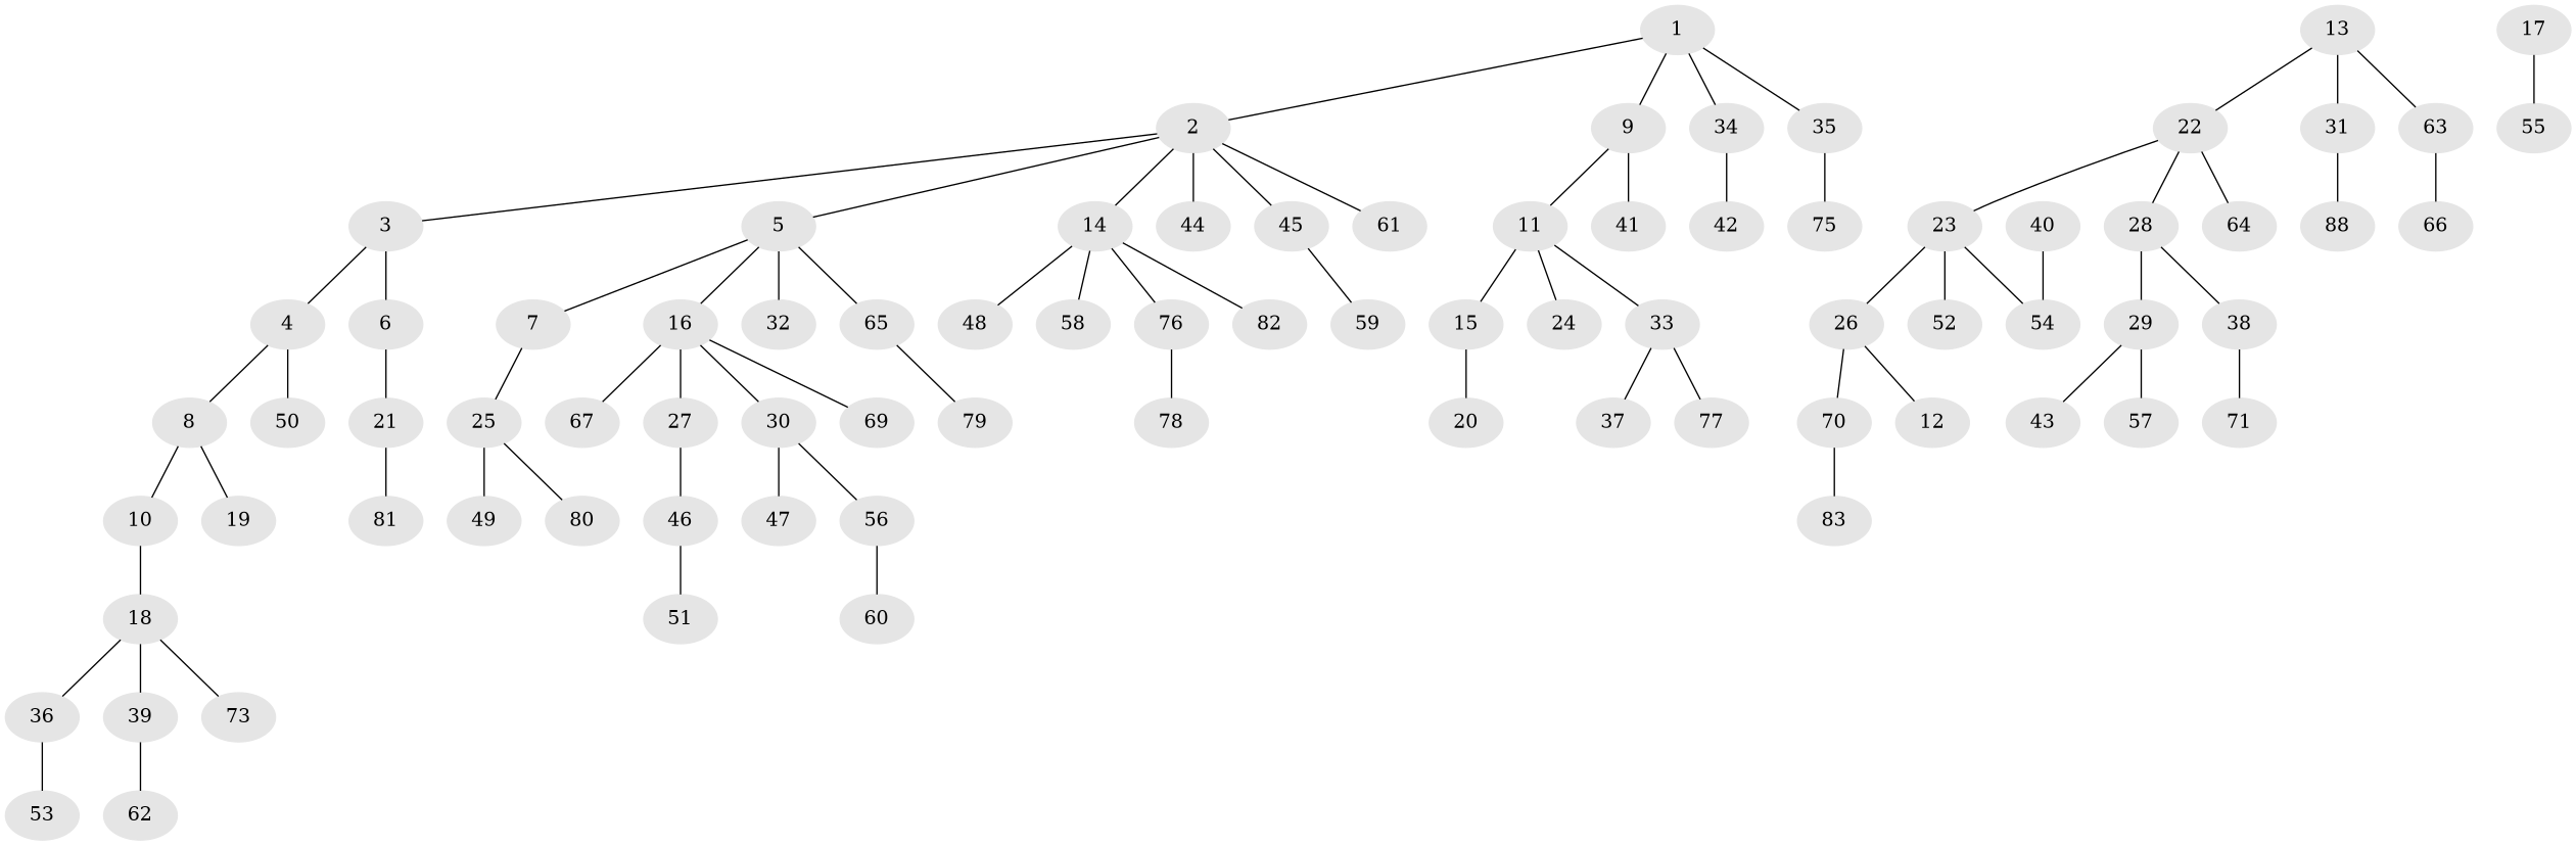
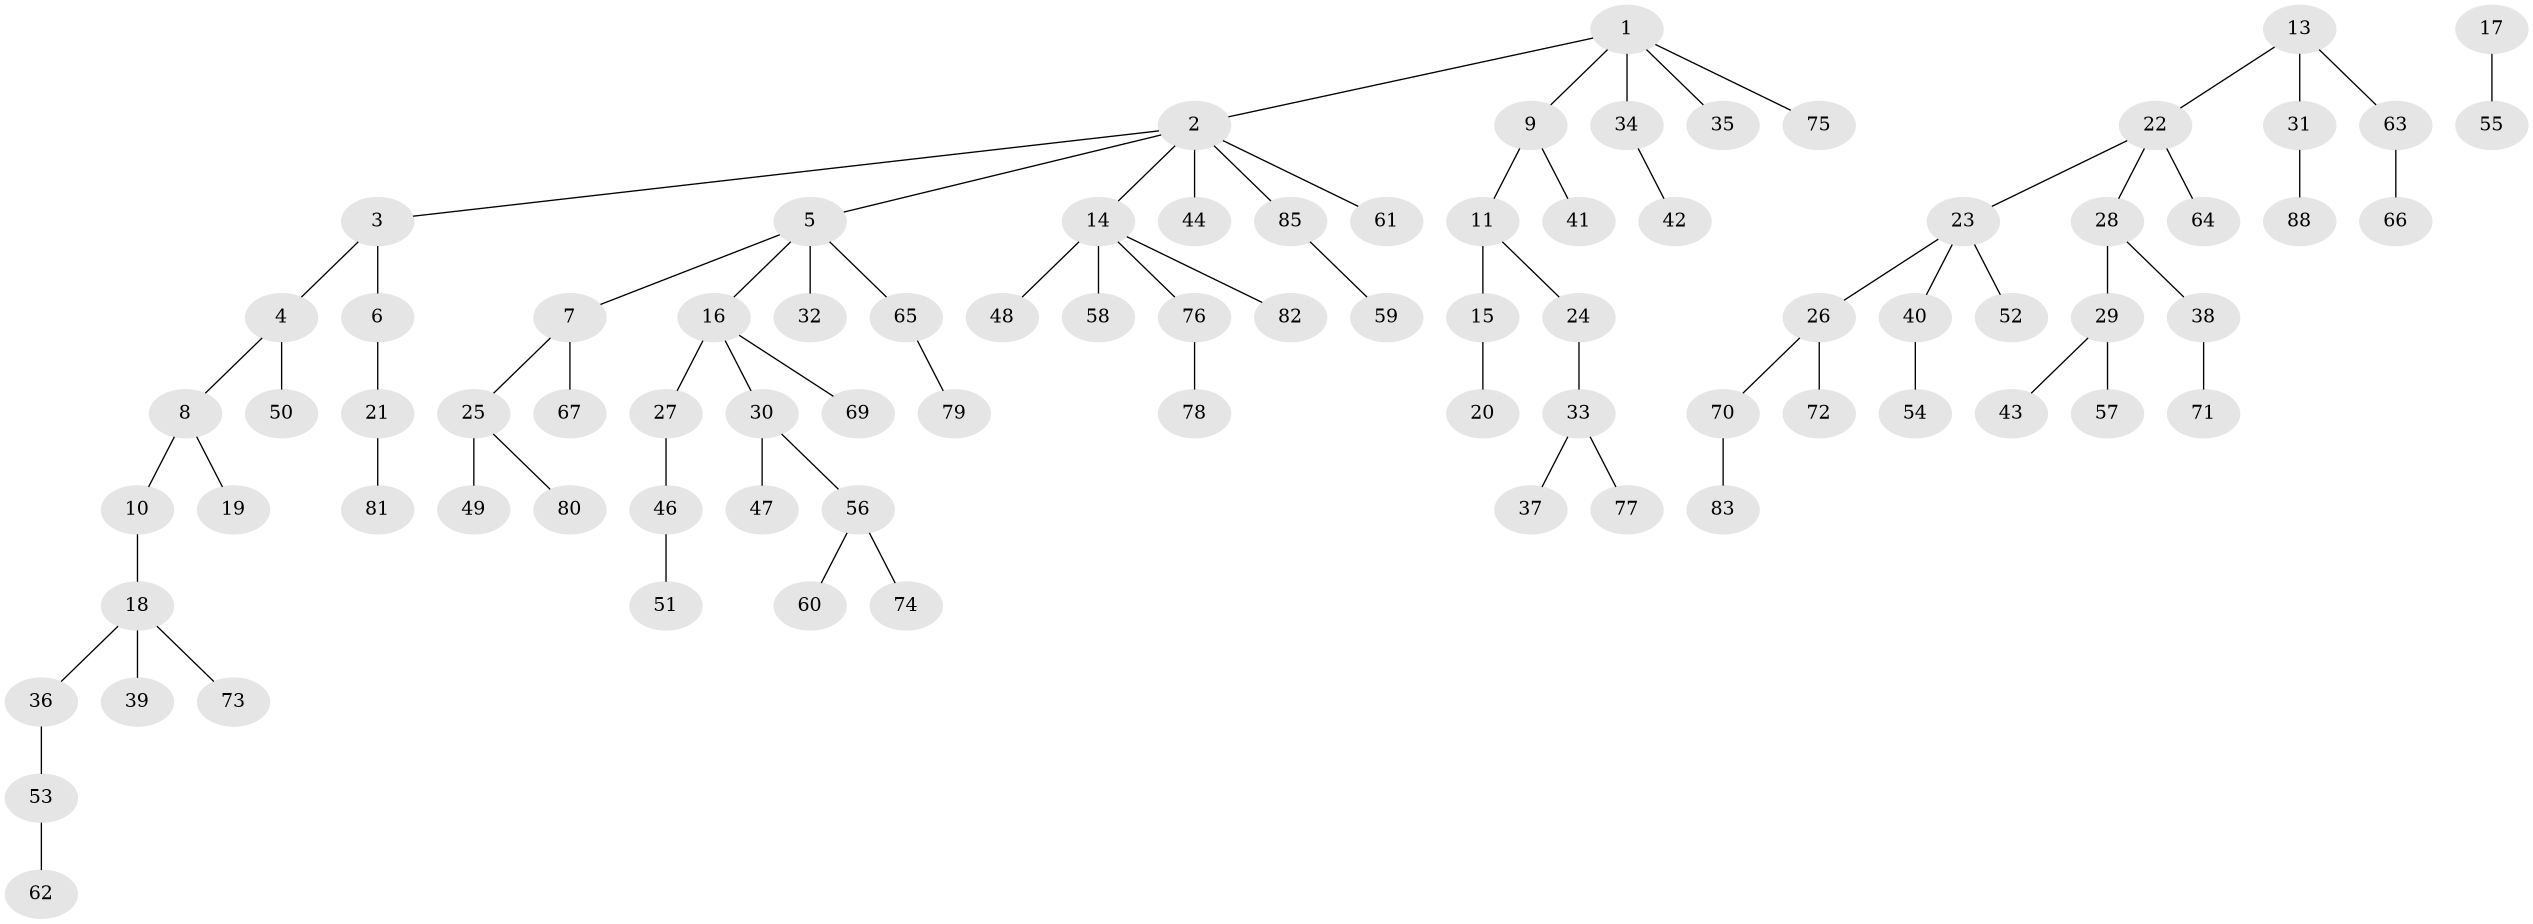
  graph {
    node [color=gray90 style=filled]
    1
    2
    9
    34
    35
    3
    5
    14
    44
-   45
+   45 [label=85]
    61
    11
    41
    42
    75
    4
    6
    7
    16
    32
    65
    48
    58
    76
    82
    59
    8
    50
    21
    10
    19
    25
    67
    27
    30
    69
    79
    81
    49
    80
    18
    15
    24
    36
    39
    73
    20
    33
    13
    22
    31
    63
    17
    55
    23
    28
    64
    n58 [label=88]
    66
    78
    46
    47
    56
    53
    26
    40
    52
    29
    38
    70
-   72 [label=12]
+   72
    54
    37
    77
    83
    51
    43
    57
    71
    60
+   74
    62
    1 -- 2
    1 -- 9
    1 -- 34
    1 -- 35
    2 -- 3
    2 -- 5
    2 -- 14
    2 -- 44
    2 -- 45
    2 -- 61
    9 -- 11
    9 -- 41
    34 -- 42
-   35 -- 75
+   1 -- 75
    3 -- 4
    3 -- 6
    5 -- 7
    5 -- 16
    5 -- 32
    5 -- 65
    14 -- 48
    14 -- 58
    14 -- 76
    14 -- 82
    45 -- 59
    11 -- 15
    11 -- 24
    4 -- 8
    4 -- 50
    6 -- 21
    7 -- 25
-   16 -- 67
+   7 -- 67
    16 -- 27
    16 -- 30
    16 -- 69
    65 -- 79
    76 -- 78
    8 -- 10
    8 -- 19
    21 -- 81
    10 -- 18
    25 -- 49
    25 -- 80
    27 -- 46
    30 -- 47
    30 -- 56
    18 -- 36
    18 -- 39
    18 -- 73
    15 -- 20
-   11 -- 33
+   24 -- 33
    36 -- 53
    33 -- 37
    33 -- 77
    13 -- 22
    13 -- 31
    13 -- 63
    22 -- 23
    22 -- 28
    22 -- 64
    31 -- n58
    63 -- 66
    17 -- 55
    23 -- 26
-   23 -- 54
+   23 -- 40
    23 -- 52
    28 -- 29
    28 -- 38
    46 -- 51
    56 -- 60
-   39 -- 62
+   56 -- 74
+   53 -- 62
    26 -- 70
    26 -- 72
    40 -- 54
    29 -- 43
    29 -- 57
    38 -- 71
    70 -- 83
  }
